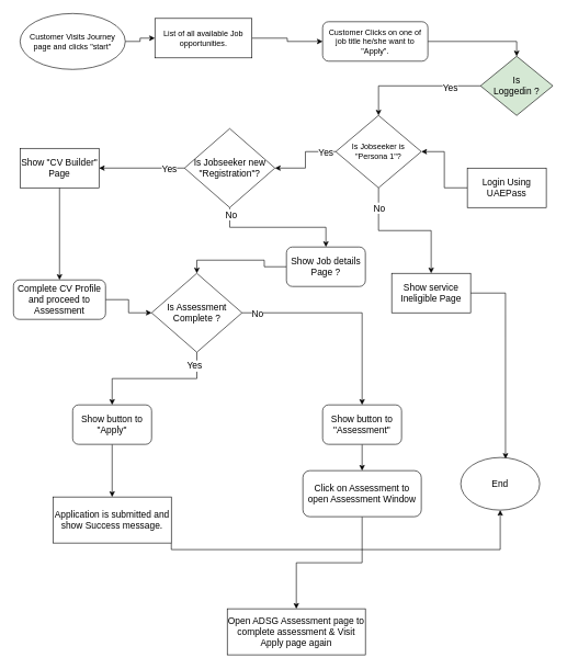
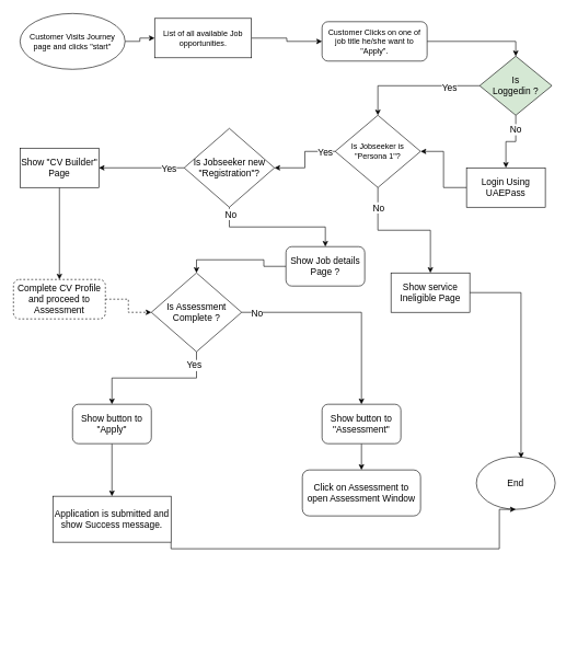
  <mxCell id="0" />
  <mxCell id="1" parent="0" />
  <mxCell id="2" value="" style="edgeStyle=orthogonalEdgeStyle;rounded=0;orthogonalLoop=1;jettySize=auto;html=1;fontSize=14;" edge="1" parent="1" source="3" target="5"><mxGeometry relative="1" as="geometry" /></mxCell>
  <mxCell id="3" value="Customer Visits Journey page and clicks &quot;start&quot;" style="ellipse;whiteSpace=wrap;html=1;" vertex="1" parent="1"><mxGeometry x="30" y="20" width="160" height="85" as="geometry" /></mxCell>
  <mxCell id="4" value="" style="edgeStyle=orthogonalEdgeStyle;rounded=0;orthogonalLoop=1;jettySize=auto;html=1;fontSize=14;" edge="1" parent="1" source="5" target="7"><mxGeometry relative="1" as="geometry" /></mxCell>
  <mxCell id="5" value="List of all available Job opportunities." style="rounded=0;whiteSpace=wrap;html=1;" vertex="1" parent="1"><mxGeometry x="235" y="27.5" width="147.5" height="60" as="geometry" /></mxCell>
  <mxCell id="6" value="" style="edgeStyle=orthogonalEdgeStyle;rounded=0;orthogonalLoop=1;jettySize=auto;html=1;fontSize=14;entryX=0.5;entryY=0;entryDx=0;entryDy=0;" edge="1" parent="1" source="7" target="44"><mxGeometry relative="1" as="geometry" /></mxCell>
  <mxCell id="7" value="Customer Clicks on one of job title he/she want to &quot;Apply&quot;." style="rounded=1;whiteSpace=wrap;html=1;" vertex="1" parent="1"><mxGeometry x="490" y="32.5" width="160" height="60" as="geometry" /></mxCell>
  <mxCell id="8" style="edgeStyle=orthogonalEdgeStyle;rounded=0;orthogonalLoop=1;jettySize=auto;html=1;fontSize=14;entryX=1;entryY=0.5;entryDx=0;entryDy=0;" edge="1" parent="1" source="12" target="16"><mxGeometry relative="1" as="geometry"><mxPoint x="460" y="280" as="targetPoint" /></mxGeometry></mxCell>
  <mxCell id="9" value="Yes" style="edgeLabel;html=1;align=center;verticalAlign=middle;resizable=0;points=[];fontSize=14;" vertex="1" connectable="0" parent="8"><mxGeometry x="-0.333" y="3" relative="1" as="geometry"><mxPoint x="23" y="-3" as="offset" /></mxGeometry></mxCell>
  <mxCell id="10" value="" style="edgeStyle=orthogonalEdgeStyle;rounded=0;orthogonalLoop=1;jettySize=auto;html=1;fontSize=14;" edge="1" parent="1" source="12" target="32"><mxGeometry relative="1" as="geometry" /></mxCell>
  <mxCell id="11" value="No" style="edgeLabel;html=1;align=center;verticalAlign=middle;resizable=0;points=[];fontSize=14;" vertex="1" connectable="0" parent="10"><mxGeometry x="-0.267" y="1" relative="1" as="geometry"><mxPoint x="-12" y="-34" as="offset" /></mxGeometry></mxCell>
  <mxCell id="12" value="Is Jobseeker is &lt;br&gt;&quot;Persona 1&quot;?" style="rhombus;whiteSpace=wrap;html=1;" vertex="1" parent="1"><mxGeometry x="510" y="175" width="130" height="110" as="geometry" /></mxCell>
  <mxCell id="13" style="edgeStyle=orthogonalEdgeStyle;rounded=0;orthogonalLoop=1;jettySize=auto;html=1;entryX=1;entryY=0.5;entryDx=0;entryDy=0;fontSize=14;" edge="1" parent="1" source="16" target="18"><mxGeometry relative="1" as="geometry" /></mxCell>
  <mxCell id="14" value="Yes" style="edgeLabel;html=1;align=center;verticalAlign=middle;resizable=0;points=[];fontSize=14;" vertex="1" connectable="0" parent="13"><mxGeometry x="-0.228" y="3" relative="1" as="geometry"><mxPoint x="26" y="-3" as="offset" /></mxGeometry></mxCell>
  <mxCell id="15" style="edgeStyle=orthogonalEdgeStyle;rounded=0;orthogonalLoop=1;jettySize=auto;html=1;fontSize=14;exitX=0.5;exitY=1;exitDx=0;exitDy=0;" edge="1" parent="1" source="16" target="20"><mxGeometry relative="1" as="geometry" /></mxCell>
  <mxCell id="16" value="Is Jobseeker new &quot;Registration&quot;?" style="rhombus;whiteSpace=wrap;html=1;fontSize=14;" vertex="1" parent="1"><mxGeometry x="280" y="195" width="137.5" height="120" as="geometry" /></mxCell>
  <mxCell id="17" value="" style="edgeStyle=orthogonalEdgeStyle;rounded=0;orthogonalLoop=1;jettySize=auto;html=1;fontSize=14;" edge="1" parent="1" source="18" target="40"><mxGeometry relative="1" as="geometry" /></mxCell>
  <mxCell id="18" value="Show &quot;CV Builder&quot; Page" style="rounded=0;whiteSpace=wrap;html=1;fontSize=14;" vertex="1" parent="1"><mxGeometry x="30" y="225" width="120" height="60" as="geometry" /></mxCell>
  <mxCell id="19" style="edgeStyle=orthogonalEdgeStyle;rounded=0;orthogonalLoop=1;jettySize=auto;html=1;entryX=0.5;entryY=0;entryDx=0;entryDy=0;fontSize=14;" edge="1" parent="1" source="20" target="26"><mxGeometry relative="1" as="geometry" /></mxCell>
  <mxCell id="20" value="Show Job details Page ?" style="whiteSpace=wrap;html=1;fontSize=14;rounded=1;" vertex="1" parent="1"><mxGeometry x="435" y="375" width="120" height="60" as="geometry" /></mxCell>
  <mxCell id="21" style="edgeStyle=orthogonalEdgeStyle;rounded=0;orthogonalLoop=1;jettySize=auto;html=1;fontSize=14;exitX=0.5;exitY=1;exitDx=0;exitDy=0;" edge="1" parent="1" source="26" target="28"><mxGeometry relative="1" as="geometry" /></mxCell>
  <mxCell id="22" value="Yes" style="edgeLabel;html=1;align=center;verticalAlign=middle;resizable=0;points=[];fontSize=14;" vertex="1" connectable="0" parent="21"><mxGeometry x="-0.234" relative="1" as="geometry"><mxPoint x="36" y="-20" as="offset" /></mxGeometry></mxCell>
  <mxCell id="23" style="edgeStyle=orthogonalEdgeStyle;rounded=0;orthogonalLoop=1;jettySize=auto;html=1;fontSize=14;" edge="1" parent="1" source="26" target="30"><mxGeometry relative="1" as="geometry" /></mxCell>
  <mxCell id="24" value="No" style="edgeLabel;html=1;align=center;verticalAlign=middle;resizable=0;points=[];fontSize=14;" vertex="1" connectable="0" parent="23"><mxGeometry x="-0.021" y="1" relative="1" as="geometry"><mxPoint x="-175" y="-149" as="offset" /></mxGeometry></mxCell>
  <mxCell id="25" value="No" style="edgeLabel;html=1;align=center;verticalAlign=middle;resizable=0;points=[];fontSize=14;" vertex="1" connectable="0" parent="23"><mxGeometry x="-0.559" y="3" relative="1" as="geometry"><mxPoint x="-48" y="3" as="offset" /></mxGeometry></mxCell>
  <mxCell id="26" value="Is Assessment Complete ?" style="rhombus;whiteSpace=wrap;html=1;fontSize=14;" vertex="1" parent="1"><mxGeometry x="230" y="415" width="137.5" height="120" as="geometry" /></mxCell>
  <mxCell id="27" value="" style="edgeStyle=orthogonalEdgeStyle;rounded=0;orthogonalLoop=1;jettySize=auto;html=1;fontSize=14;" edge="1" parent="1" source="28" target="38"><mxGeometry relative="1" as="geometry" /></mxCell>
  <mxCell id="28" value="Show button to &quot;Apply&quot;" style="rounded=1;whiteSpace=wrap;html=1;fontSize=14;" vertex="1" parent="1"><mxGeometry x="110" y="615" width="120" height="60" as="geometry" /></mxCell>
  <mxCell id="29" value="" style="edgeStyle=orthogonalEdgeStyle;rounded=0;orthogonalLoop=1;jettySize=auto;html=1;fontSize=14;" edge="1" parent="1" source="30" target="35"><mxGeometry relative="1" as="geometry" /></mxCell>
  <mxCell id="30" value="Show button to &quot;Assessment&quot;" style="rounded=1;whiteSpace=wrap;html=1;fontSize=14;" vertex="1" parent="1"><mxGeometry x="490" y="615" width="120" height="60" as="geometry" /></mxCell>
  <mxCell id="31" style="edgeStyle=orthogonalEdgeStyle;rounded=0;orthogonalLoop=1;jettySize=auto;html=1;entryX=0.567;entryY=0.025;entryDx=0;entryDy=0;entryPerimeter=0;fontSize=14;exitX=1;exitY=0.5;exitDx=0;exitDy=0;" edge="1" parent="1" source="32" target="33"><mxGeometry relative="1" as="geometry" /></mxCell>
  <mxCell id="32" value="Show service Ineligible Page" style="rounded=0;whiteSpace=wrap;html=1;fontSize=14;" vertex="1" parent="1"><mxGeometry x="595" y="415" width="120" height="60" as="geometry" /></mxCell>
- <mxCell id="33" value="End" style="ellipse;whiteSpace=wrap;html=1;fontSize=14;" vertex="1" parent="1"><mxGeometry x="700" y="695" width="120" height="80" as="geometry" /></mxCell>
- <mxCell id="34" value="" style="edgeStyle=orthogonalEdgeStyle;rounded=0;orthogonalLoop=1;jettySize=auto;html=1;fontSize=14;" edge="1" parent="1" source="35" target="36"><mxGeometry relative="1" as="geometry" /></mxCell>
+ <mxCell id="33" value="End" style="ellipse;whiteSpace=wrap;html=1;fontSize=14;" vertex="1" parent="1"><mxGeometry x="725" y="695" width="120" height="80" as="geometry" /></mxCell>
  <mxCell id="35" value="Click on Assessment to open Assessment Window" style="rounded=1;whiteSpace=wrap;html=1;fontSize=14;" vertex="1" parent="1"><mxGeometry x="460" y="715" width="180" height="70" as="geometry" /></mxCell>
- <mxCell id="36" value="Open ADSG Assessment page to complete assessment &amp;amp; Visit Apply page again" style="rounded=0;whiteSpace=wrap;html=1;fontSize=14;" vertex="1" parent="1"><mxGeometry x="345" y="925" width="210" height="70" as="geometry" /></mxCell>
  <mxCell id="37" style="edgeStyle=orthogonalEdgeStyle;rounded=0;orthogonalLoop=1;jettySize=auto;html=1;entryX=0.5;entryY=1;entryDx=0;entryDy=0;fontSize=14;" edge="1" parent="1" source="38" target="33"><mxGeometry relative="1" as="geometry"><Array as="points"><mxPoint x="260" y="835" /><mxPoint x="760" y="835" /></Array></mxGeometry></mxCell>
  <mxCell id="38" value="Application is submitted and show Success message." style="rounded=0;whiteSpace=wrap;html=1;fontSize=14;" vertex="1" parent="1"><mxGeometry x="80" y="755" width="180" height="70" as="geometry" /></mxCell>
- <mxCell id="39" style="edgeStyle=orthogonalEdgeStyle;rounded=0;orthogonalLoop=1;jettySize=auto;html=1;fontSize=14;entryX=0;entryY=0.5;entryDx=0;entryDy=0;" edge="1" parent="1" source="40" target="26"><mxGeometry relative="1" as="geometry" /></mxCell>
- <mxCell id="40" value="Complete CV Profile and proceed to Assessment" style="rounded=1;whiteSpace=wrap;html=1;fontSize=14;" vertex="1" parent="1"><mxGeometry x="20" y="425" width="140" height="60" as="geometry" /></mxCell>
+ <mxCell id="39" style="edgeStyle=orthogonalEdgeStyle;rounded=0;orthogonalLoop=1;jettySize=auto;html=1;fontSize=14;entryX=0;entryY=0.5;entryDx=0;entryDy=0;dashed=1;" edge="1" parent="1" source="40" target="26"><mxGeometry relative="1" as="geometry" /></mxCell>
+ <mxCell id="40" value="Complete CV Profile and proceed to Assessment" style="rounded=1;whiteSpace=wrap;html=1;fontSize=14;dashed=1;" vertex="1" parent="1"><mxGeometry x="20" y="425" width="140" height="60" as="geometry" /></mxCell>
+ <mxCell id="41" value="No" style="edgeStyle=orthogonalEdgeStyle;rounded=0;orthogonalLoop=1;jettySize=auto;html=1;entryX=0.5;entryY=0;entryDx=0;entryDy=0;fontSize=14;" edge="1" parent="1" source="44" target="46"><mxGeometry x="-0.529" relative="1" as="geometry"><mxPoint as="offset" /></mxGeometry></mxCell>
  <mxCell id="42" style="edgeStyle=orthogonalEdgeStyle;rounded=0;orthogonalLoop=1;jettySize=auto;html=1;entryX=0.5;entryY=0;entryDx=0;entryDy=0;fontSize=14;" edge="1" parent="1" source="44" target="12"><mxGeometry relative="1" as="geometry" /></mxCell>
  <mxCell id="43" value="Yes" style="edgeLabel;html=1;align=center;verticalAlign=middle;resizable=0;points=[];fontSize=14;" vertex="1" connectable="0" parent="42"><mxGeometry x="-0.527" y="2" relative="1" as="geometry"><mxPoint as="offset" /></mxGeometry></mxCell>
  <mxCell id="44" value="Is &lt;br&gt;Loggedin ?" style="rhombus;whiteSpace=wrap;html=1;fontSize=14;fillColor=#d5e8d4;" vertex="1" parent="1"><mxGeometry x="730" y="85" width="110" height="90" as="geometry" /></mxCell>
  <mxCell id="45" value="" style="edgeStyle=orthogonalEdgeStyle;rounded=0;orthogonalLoop=1;jettySize=auto;html=1;fontSize=14;" edge="1" parent="1" source="46" target="12"><mxGeometry relative="1" as="geometry" /></mxCell>
  <mxCell id="46" value="Login Using UAEPass" style="whiteSpace=wrap;html=1;fontSize=14;rounded=0;" vertex="1" parent="1"><mxGeometry x="710" y="255" width="120" height="60" as="geometry" /></mxCell>
